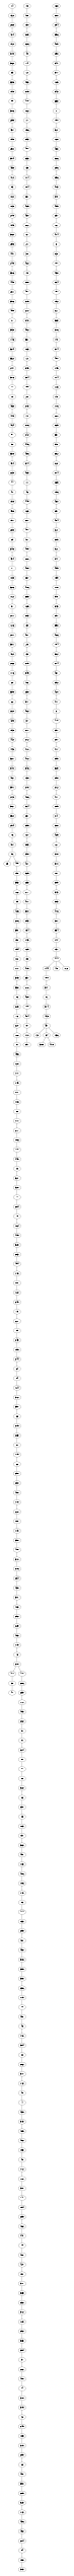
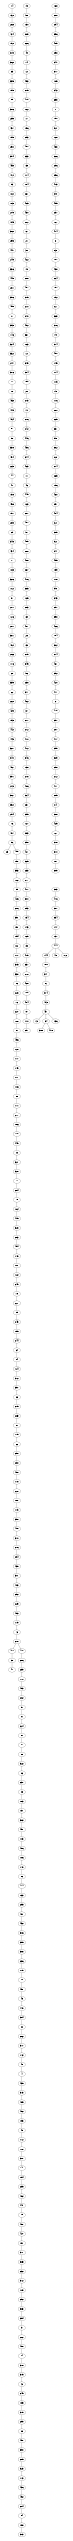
  graph {
    14
    132
    268
    424
    192
    319
    362
    35
    335
    199
    95
    386
    259
    437
    155
    250
    394
    453
    472
    53
    160
    169
    279
    185
    360
    295
    447
    248
    336
    448
    281
    396
    499
    0
    393
    146
    324
    332
    247
    376
    77
    10
    463
    419
    464
    51
    90
    338
    494
    223
    44
    47
    158
    458
    197
    289
    25
    348
    434
    7
    165
    326
    102
    9
    211
    126
    201
    381
    402
    266
    176
    60
    339
    62
    222
    429
    153
    442
    443
    327
    340
    467
    391
    213
    367
    392
    254
    76
    407
    56
    23
    459
    157
    353
    182
    55
    426
    206
    351
    151
    154
    161
    177
    305
    330
    26
    228
    16
    227
    188
    57
    496
    120
    117
    149
    171
    106
    50
    111
    277
    166
    108
    449
    22
    321
    320
    71
    284
    78
    164
    475
    328
    263
    454
    148
    101
    122
    249
    18
    221
    29
    243
    195
    244
    64
    24
    124
    372
    397
    93
    275
    269
    27
    175
    66
    290
    230
    480
    118
    220
    187
    173
    350
    408
    370
    216
    234
    439
    301
    403
    252
    229
    469
    119
    73
    270
    470
    418
    38
    41
    286
    239
    170
    483
    282
    5
    31
    224
    81
    91
    80
    322
    36
    237
    33
    183
    131
    368
    491
    103
    486
    186
    140
    86
    414
    133
    255
    481
    432
    306
    395
    388
    236
    179
    88
    451
    43
    440
    384
    82
    262
    317
    142
    40
    4
    435
    313
    485
    468
    193
    45
    112
    100
    307
    141
    194
    235
    482
    441
    89
    487
    427
    191
    311
    365
    232
    312
    109
    292
    363
    354
    3
    260
    400
    94
    378
    375
    42
    245
    135
    379
    299
    98
    497
    390
    285
    323
    113
    436
    492
    204
    54
    198
    303
    15
    58
    130
    209
    226
    49
    74
    12
    493
    215
    405
    162
    17
    156
    253
    498
    333
    65
    114
    104
    261
    465
    430
    202
    67
    21
    30
    422
    19
    208
    457
    315
    210
    240
    452
    361
    163
    72
    349
    304
    159
    20
    273
    70
    276
    242
    446
    456
    344
    423
    11
    46
    445
    123
    287
    450
    97
    489
    288
    488
    267
    416
    385
    125
    203
    69
    401
    28
    83
    219
    345
    96
    238
    371
    462
    37
    217
    272
    410
    412
    346
    138
    278
    406
    364
    231
    355
    127
    283
    358
    421
    325
    233
    271
    417
    300
    293
    134
    143
    129
    85
    479
    337
    218
    428
    189
    484
    87
    110
    291
    168
    200
    294
    356
    409
    298
    347
    377
    105
    342
    399
    1
    190
    52
    128
    433
    366
    296
    256
    413
    39
    495
    257
    167
    474
    8
    63
    107
    438
    264
    150
    152
    61
    369
    316
    79
    314
    490
    145
    174
    115
    75
    116
    280
    225
    331
    59
    382
    68
    214
    265
    196
    460
    251
    404
    32
    389
    92
    241
    455
    139
    178
    99
    343
    297
    398
    466
    184
    302
    274
    461
    352
    420
    471
    2
    415
    357
    207
    477
    359
    329
    258
    212
    411
    205
    84
    308
    425
    121
    318
    310
    181
    309
-   373
    383
    476
    387
    334
    147
    137
    444
    144
    48
    172
    180
    341
    6
    374
    473
    431
    13
    34
    136
    380
    478
    14 -- 132
    132 -- 268
    268 -- 424
    424 -- 192
    192 -- 319
    319 -- 362
    362 -- 35
    35 -- 335
    335 -- 199
    199 -- 95
    95 -- 386
    386 -- 259
    259 -- 437
    437 -- 155
    155 -- 250
    250 -- 394
    394 -- 453
    453 -- 472
    472 -- 53
    53 -- 160
    160 -- 169
    169 -- 279
    279 -- 185
    185 -- 360
    360 -- 295
    295 -- 447
    447 -- 248
    248 -- 336
    336 -- 448
    448 -- 281
    281 -- 396
    396 -- 499
    499 -- 0
    0 -- 393
    393 -- 146
    146 -- 324
    324 -- 332
    332 -- 247
    247 -- 376
    376 -- 77
    77 -- 10
    10 -- 463
    463 -- 419
    419 -- 464
    464 -- 51
    51 -- 90
    90 -- 338
    338 -- 494
    494 -- 223
    223 -- 44
    44 -- 47
    47 -- 158
    158 -- 458
    458 -- 197
    197 -- 289
    289 -- 25
    25 -- 348
    348 -- 434
    434 -- 7
    7 -- 165
    165 -- 326
    326 -- 102
    102 -- 9
    9 -- 211
    211 -- 126
    126 -- 201
    201 -- 381
    381 -- 402
    402 -- 266
    266 -- 176
    176 -- 60
    60 -- 339
    339 -- 62
    62 -- 222
    222 -- 429
    429 -- 153
    153 -- 442
    442 -- 443
    443 -- 327
    327 -- 340
    340 -- 467
    467 -- 391
    391 -- 213
    213 -- 367
    367 -- 392
    392 -- 254
    254 -- 76
    76 -- 407
    407 -- 56
    56 -- 23
    56 -- 459
    459 -- 157
    157 -- 353
    353 -- 182
    182 -- 55
    55 -- 426
    426 -- 206
    206 -- 351
    351 -- 151
    151 -- 154
    154 -- 161
    161 -- 177
    177 -- 305
    305 -- 330
    330 -- 26
    26 -- 228
    228 -- 16
    16 -- 227
    227 -- 188
    188 -- 57
    57 -- 496
    496 -- 120
    120 -- 117
    117 -- 149
    149 -- 171
    171 -- 106
    106 -- 50
    50 -- 111
    111 -- 277
    277 -- 166
    166 -- 108
    108 -- 449
    449 -- 22
    22 -- 321
    321 -- 320
    320 -- 71
    71 -- 284
    284 -- 78
    78 -- 164
    164 -- 475
    475 -- 328
    328 -- 263
    263 -- 454
    454 -- 148
    148 -- 101
    101 -- 122
    122 -- 249
    249 -- 18
    18 -- 221
    221 -- 29
    29 -- 243
    243 -- 195
    195 -- 244
    244 -- 64
    64 -- 24
    24 -- 124
    124 -- 372
    372 -- 397
    397 -- 93
    93 -- 275
    275 -- 269
    269 -- 27
    27 -- 175
    175 -- 66
    66 -- 290
    290 -- 230
    230 -- 480
    480 -- 118
    118 -- 220
    220 -- 187
    187 -- 173
    173 -- 350
    350 -- 408
    408 -- 370
    370 -- 216
    216 -- 234
    234 -- 439
    439 -- 301
    301 -- 403
    403 -- 252
    252 -- 229
    229 -- 469
    469 -- 119
    119 -- 73
    73 -- 270
    270 -- 470
    270 -- 418
    470 -- 38
    418 -- 286
    38 -- 41
    286 -- 239
    239 -- 170
    170 -- 483
    483 -- 282
    282 -- 5
    5 -- 31
    31 -- 224
    224 -- 81
    81 -- 91
    91 -- 80
    80 -- 322
    322 -- 36
    36 -- 237
    237 -- 33
    33 -- 183
    183 -- 131
    131 -- 368
    368 -- 491
    491 -- 103
    103 -- 486
    486 -- 186
    186 -- 140
    140 -- 86
    86 -- 414
    414 -- 133
    133 -- 255
    255 -- 481
    481 -- 432
    432 -- 306
    306 -- 395
    395 -- 388
    388 -- 236
    236 -- 179
    179 -- 88
    88 -- 451
    451 -- 43
    43 -- 440
    440 -- 384
    384 -- 82
    82 -- 262
    262 -- 317
    317 -- 142
    142 -- 40
    40 -- 4
    4 -- 435
    435 -- 313
    313 -- 485
    485 -- 468
    468 -- 193
    193 -- 45
    45 -- 112
    112 -- 100
    100 -- 307
    307 -- 141
    141 -- 194
    194 -- 235
    235 -- 482
    482 -- 441
    441 -- 89
    89 -- 487
    487 -- 427
    427 -- 191
    191 -- 311
    311 -- 365
    365 -- 232
    232 -- 312
    312 -- 109
    109 -- 292
    292 -- 363
    363 -- 354
    354 -- 3
    3 -- 260
    260 -- 400
    400 -- 94
    94 -- 378
    378 -- 375
    375 -- 42
    42 -- 245
    245 -- 135
    135 -- 379
    379 -- 299
    299 -- 98
    98 -- 497
    497 -- 390
    390 -- 285
    285 -- 323
    323 -- 113
    113 -- 436
    436 -- 492
    492 -- 204
    204 -- 54
    54 -- 198
    198 -- 303
    15 -- 58
    58 -- 130
    130 -- 209
    209 -- 226
    226 -- 49
    49 -- 74
    74 -- 12
    12 -- 493
    493 -- 215
    215 -- 405
    405 -- 162
    162 -- 17
    17 -- 156
    156 -- 253
    253 -- 498
    498 -- 333
    333 -- 65
    65 -- 114
    114 -- 104
    104 -- 261
    261 -- 465
    465 -- 430
    430 -- 202
    202 -- 67
    67 -- 21
    21 -- 30
    30 -- 422
    422 -- 19
    19 -- 208
    208 -- 457
    457 -- 315
    315 -- 210
    210 -- 240
    240 -- 452
    452 -- 361
    361 -- 163
    163 -- 72
    72 -- 349
    349 -- 304
    304 -- 159
    159 -- 20
    20 -- 273
    273 -- 70
    70 -- 276
    276 -- 242
    242 -- 446
    446 -- 456
    456 -- 344
    344 -- 423
    423 -- 11
    11 -- 46
    46 -- 445
    445 -- 123
    123 -- 287
    287 -- 450
    450 -- 97
    97 -- 489
    489 -- 288
    288 -- 488
    488 -- 267
    267 -- 416
    416 -- 385
    385 -- 125
    125 -- 203
    203 -- 69
    69 -- 401
    401 -- 28
    28 -- 83
    83 -- 219
    219 -- 345
    345 -- 96
    96 -- 238
    238 -- 371
    371 -- 462
    462 -- 37
    37 -- 217
    217 -- 272
    272 -- 410
    410 -- 412
    412 -- 346
    346 -- 138
    138 -- 278
    278 -- 406
    406 -- 364
    364 -- 231
    231 -- 355
    355 -- 127
    127 -- 283
    283 -- 358
    358 -- 421
    421 -- 325
    325 -- 233
    233 -- 271
    271 -- 417
    417 -- 300
    300 -- 293
    293 -- 134
    134 -- 143
    143 -- 129
    129 -- 85
    85 -- 479
    479 -- 337
    337 -- 218
    218 -- 428
    428 -- 189
    189 -- 484
    484 -- 87
    87 -- 110
    110 -- 291
    168 -- 200
    200 -- 294
    294 -- 356
    356 -- 409
    409 -- 298
    298 -- 347
    347 -- 377
    377 -- 105
    105 -- 342
    342 -- 399
    399 -- 1
    1 -- 190
    190 -- 52
    52 -- 128
    128 -- 433
    433 -- 366
    366 -- 296
    296 -- 256
    256 -- 413
    413 -- 39
    39 -- 495
    495 -- 257
    257 -- 167
    167 -- 474
    474 -- 8
    8 -- 63
    63 -- 107
    107 -- 438
    438 -- 264
    264 -- 150
    150 -- 152
    152 -- 61
    61 -- 369
    369 -- 316
    316 -- 79
    79 -- 314
    314 -- 490
    490 -- 145
    145 -- 174
    174 -- 115
    115 -- 75
    75 -- 116
    116 -- 280
    280 -- 225
    225 -- 331
    331 -- 59
    59 -- 382
    382 -- 68
    68 -- 214
    214 -- 265
    265 -- 196
    196 -- 460
    460 -- 251
    251 -- 404
    404 -- 32
    32 -- 389
    389 -- 92
    92 -- 241
    241 -- 455
    455 -- 139
    139 -- 178
    178 -- 99
    99 -- 343
    343 -- 297
    297 -- 398
    398 -- 466
    466 -- 184
    184 -- 302
    302 -- 274
    274 -- 461
    461 -- 352
    352 -- 420
    420 -- 471
    471 -- 2
    2 -- 415
    415 -- 357
    357 -- 207
    207 -- 477
    477 -- 359
    359 -- 329
    329 -- 258
    258 -- 212
    212 -- 411
    411 -- 205
    205 -- 84
    84 -- 308
    308 -- 425
    425 -- 121
    121 -- 318
    318 -- 310
    310 -- 181
    181 -- 309
-   309 -- 373
-   373 -- 383
    383 -- 476
    476 -- 387
    387 -- 334
    334 -- 147
    147 -- 137
    137 -- 444
    444 -- 144
    444 -- 48
    444 -- 172
    144 -- 180
    180 -- 341
    341 -- 6
    6 -- 374
    374 -- 473
    473 -- 431
    431 -- 13
    431 -- 34
    431 -- 136
    34 -- 380
    34 -- 478
  }
